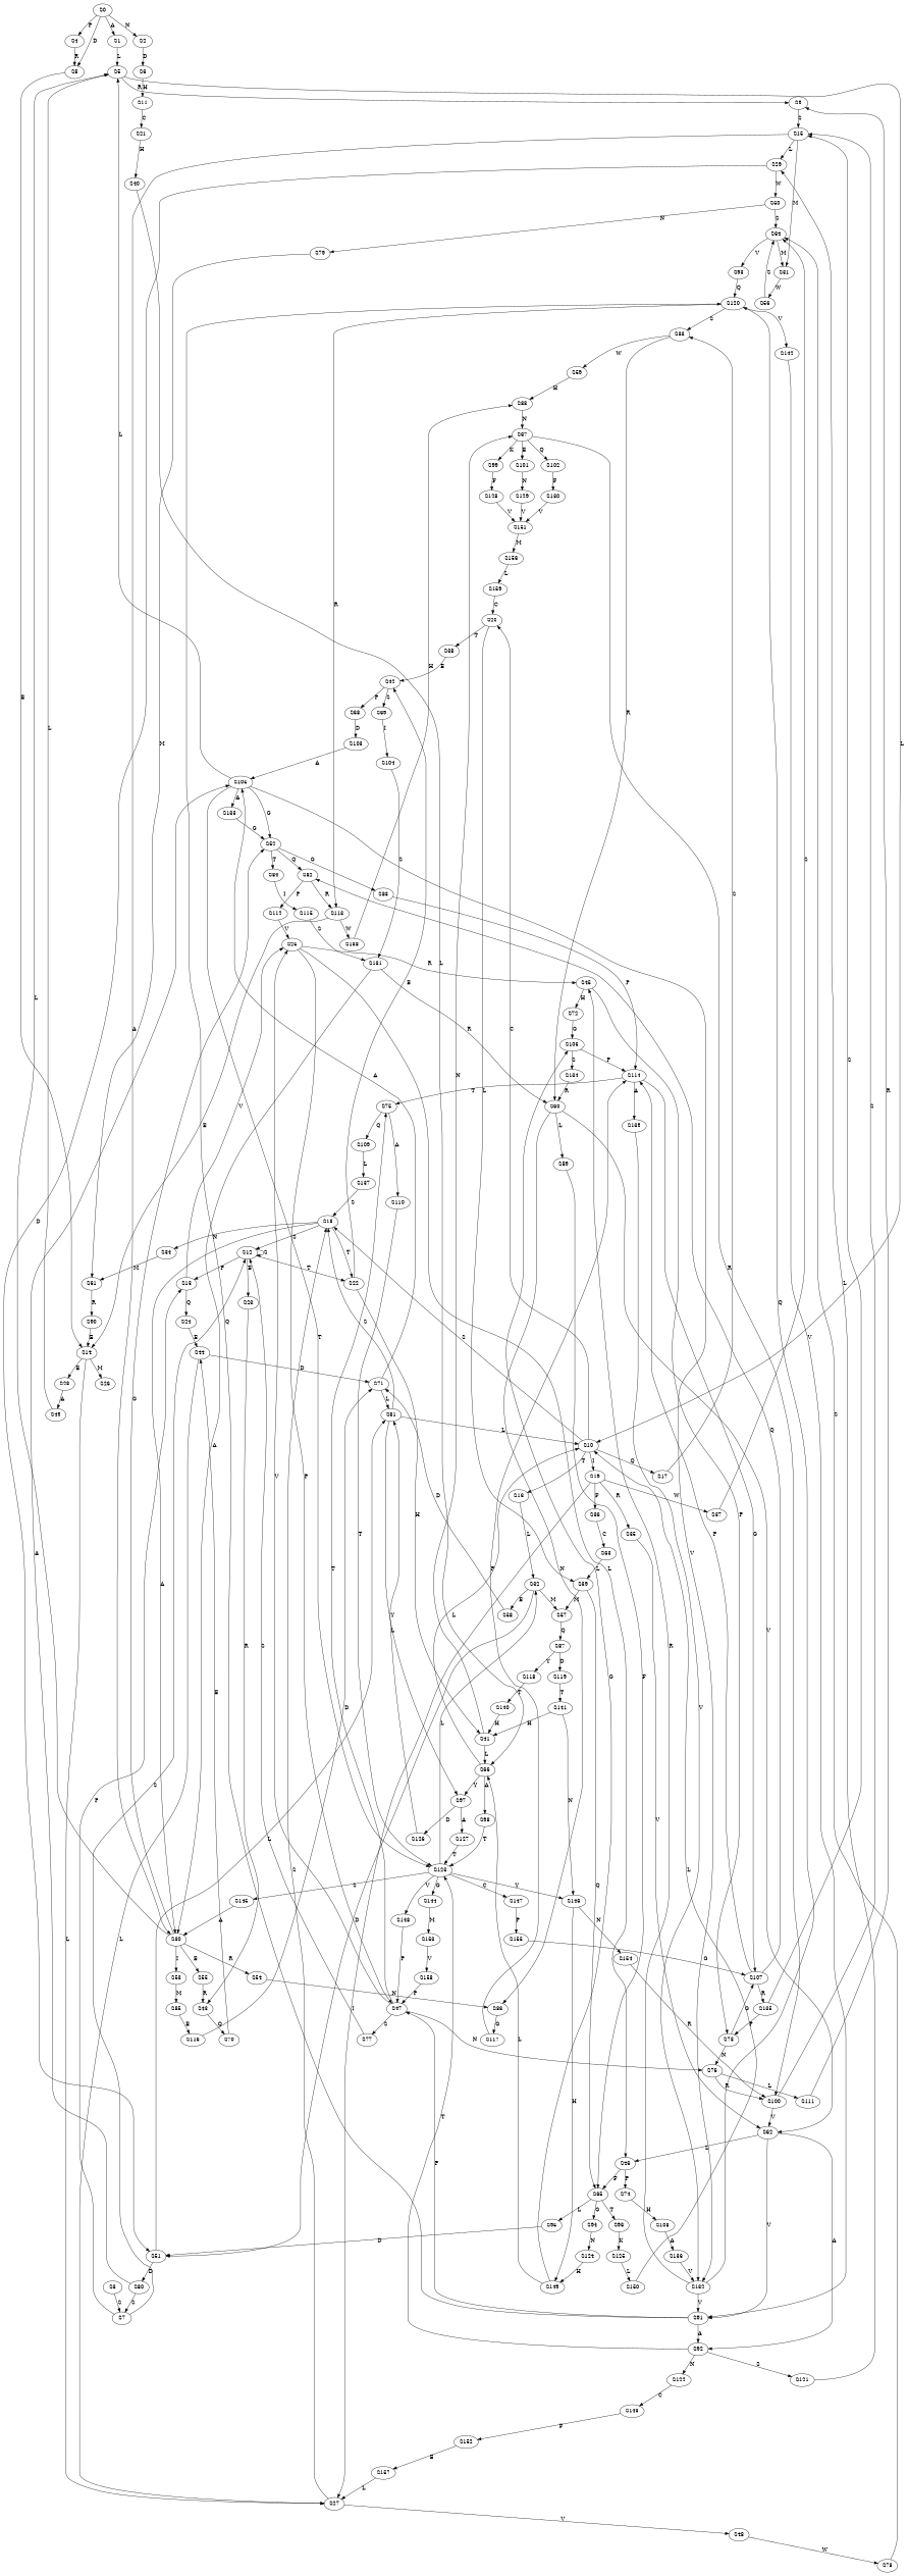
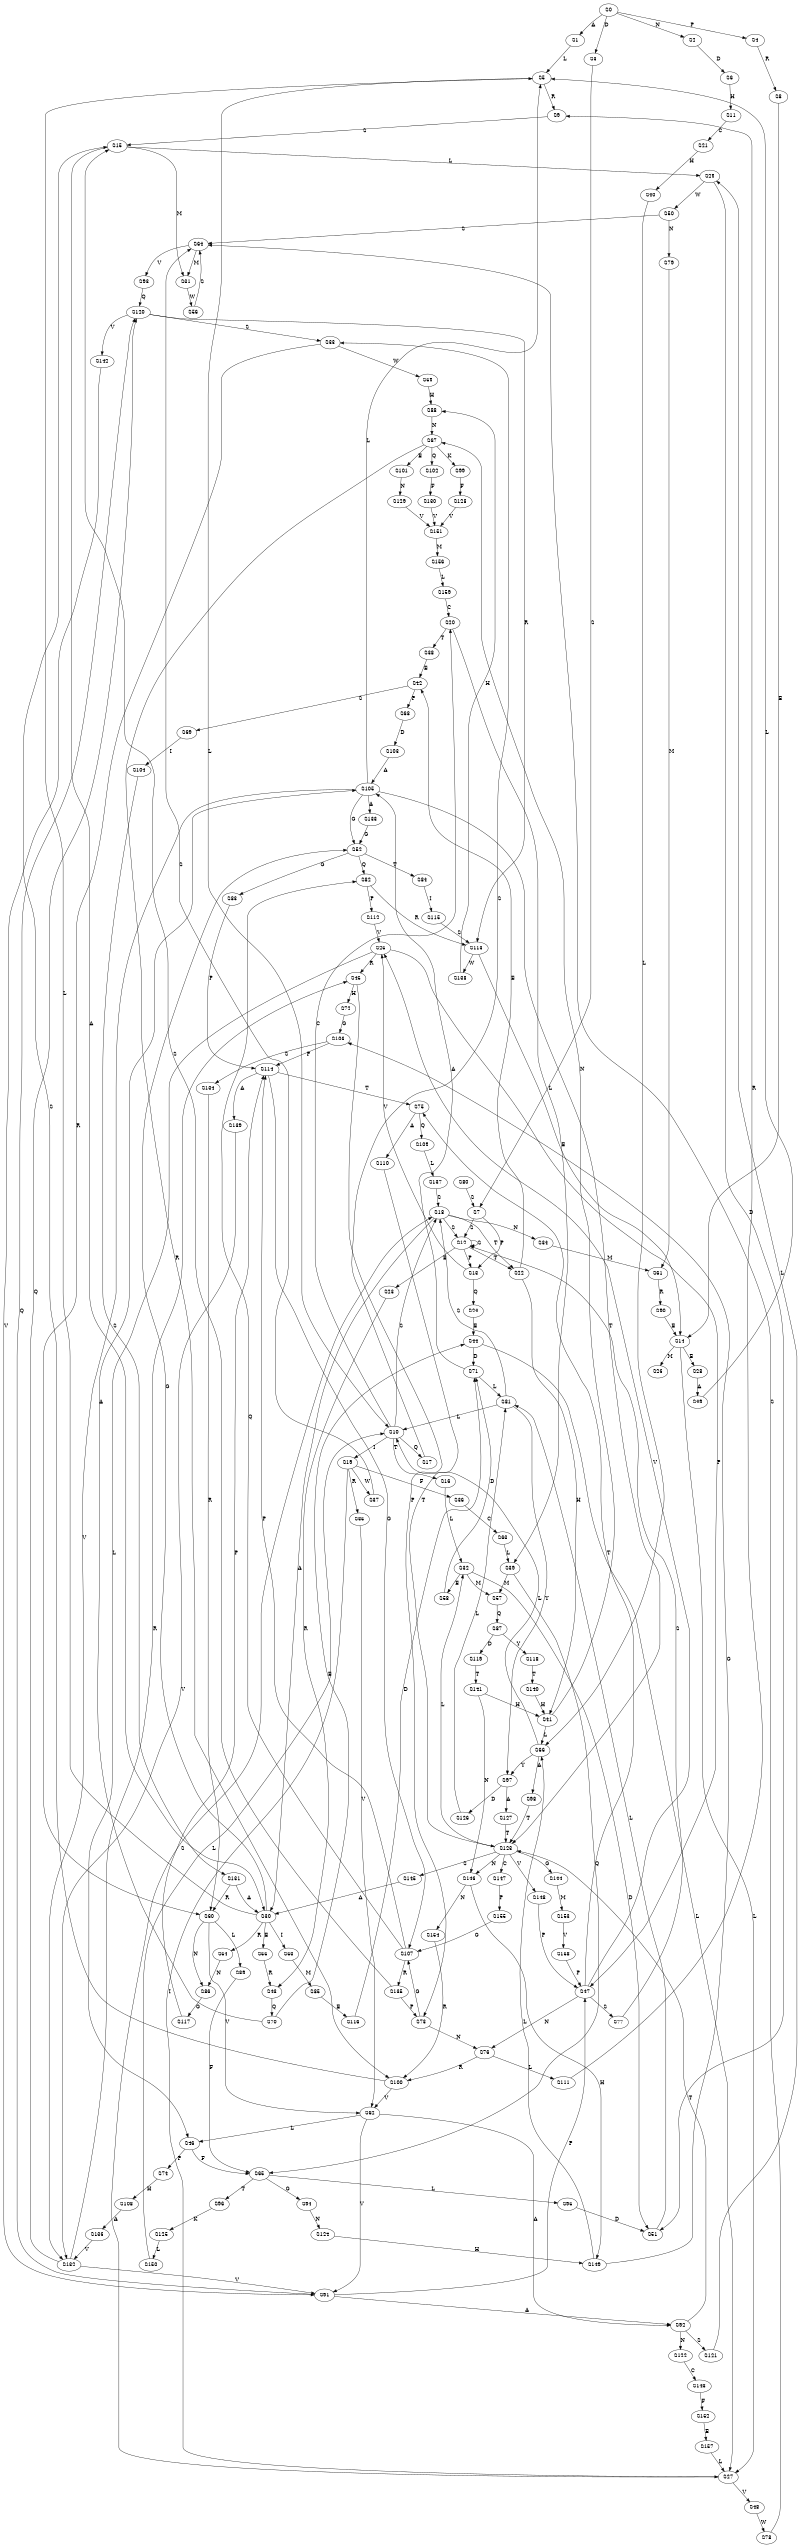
  strict digraph {
    S0
    S1
    S2
    S3
    S4
    S5
    S6
    S7
    S8
    S9
    S10
    S11
    S12
    S13
    S14
    S15
    S16
    S17
    S18
    S19
    S20
    S21
    S22
    S23
    S24
    S25
    S26
    S27
    S28
    S29
    S30
    S31
    S32
    S33
    S34
    S35
    S36
    S37
    S38
    S39
    S40
    S41
    S42
    S43
    S44
    S45
    S46
    S47
    S48
    S49
    S50
    S51
    S52
    S53
    S54
    S55
    S56
    S57
    S58
    S59
    S60
    S61
    S62
    S63
    S64
    S65
    S66
    S67
    S68
    S69
    S70
    S71
    S72
    S73
    S74
    S75
    S76
    S77
    S78
    S79
    S80
    S81
    S82
    S83
    S84
    S85
    S86
    S87
    S88
    S89
    S90
    S91
    S92
    S93
    S94
    S95
    S96
    S97
    S98
    S99
    S100
    S101
    S102
    S103
    S104
    S105
    S106
    S107
    S108
    S109
    S110
    S111
    S112
    S113
    S114
    S115
    S116
    S117
    S118
    S119
    S120
    S121
    S122
    S123
    S124
    S125
    S126
    S127
    S128
    S129
    S130
    S131
    S132
    S133
    S134
    S135
    S136
    S137
    S138
    S139
    S140
    S141
    S142
    S143
    S144
    S145
    S146
    S147
    S148
    S149
    S150
    S151
    S152
    S153
    S154
    S155
    S156
    S157
    S158
    S159
    S0 -> S1 [label=A]
    S0 -> S2 [label=N]
-   S0 -> S8 [label=D]
+   S0 -> S3 [label=D]
    S0 -> S4 [label=P]
    S1 -> S5 [label=L]
    S2 -> S6 [label=D]
    S3 -> S7 [label=S]
    S4 -> S8 [label=R]
    S5 -> S9 [label=R]
    S5 -> S10 [label=L]
    S6 -> S11 [label=H]
    S7 -> S12 [label=S]
    S7 -> S13 [label=P]
    S8 -> S14 [label=E]
    S9 -> S15 [label=S]
    S10 -> S16 [label=T]
    S10 -> S17 [label=Q]
    S10 -> S18 [label=S]
    S10 -> S19 [label=I]
    S10 -> S20 [label=C]
    S11 -> S21 [label=C]
    S12 -> S12 [label=S]
    S12 -> S13 [label=P]
    S12 -> S22 [label=T]
    S12 -> S23 [label=E]
    S13 -> S24 [label=Q]
    S13 -> S25 [label=V]
    S14 -> S26 [label=M]
    S14 -> S27 [label=L]
    S14 -> S28 [label=E]
    S15 -> S29 [label=L]
    S15 -> S30 [label=A]
    S15 -> S31 [label=M]
    S16 -> S32 [label=L]
    S17 -> S33 [label=S]
    S18 -> S12 [label=S]
    S18 -> S22 [label=T]
    S18 -> S30 [label=A]
    S18 -> S34 [label=N]
    S19 -> S27 [label=I]
    S19 -> S35 [label=R]
    S19 -> S36 [label=F]
    S19 -> S37 [label=W]
    S20 -> S38 [label=T]
    S20 -> S39 [label=L]
    S21 -> S40 [label=H]
    S22 -> S41 [label=H]
    S22 -> S42 [label=E]
    S23 -> S43 [label=R]
    S24 -> S44 [label=E]
    S25 -> S45 [label=R]
    S25 -> S46 [label=L]
    S25 -> S47 [label=P]
    S27 -> S18 [label=S]
    S27 -> S48 [label=V]
    S28 -> S49 [label=A]
    S29 -> S50 [label=W]
    S29 -> S51 [label=D]
    S30 -> S5 [label=L]
    S30 -> S52 [label=G]
    S30 -> S53 [label=I]
    S30 -> S54 [label=R]
    S30 -> S55 [label=E]
    S31 -> S56 [label=W]
    S32 -> S51 [label=D]
    S32 -> S57 [label=M]
    S32 -> S58 [label=E]
    S33 -> S59 [label=W]
    S33 -> S60 [label=R]
    S34 -> S61 [label=M]
    S35 -> S62 [label=V]
    S36 -> S63 [label=C]
    S37 -> S64 [label=S]
    S38 -> S42 [label=E]
    S39 -> S57 [label=M]
    S39 -> S65 [label=Q]
    S40 -> S66 [label=L]
    S41 -> S66 [label=L]
    S41 -> S67 [label=N]
    S42 -> S68 [label=P]
    S42 -> S69 [label=S]
    S43 -> S70 [label=Q]
    S44 -> S27 [label=L]
    S44 -> S71 [label=D]
    S45 -> S72 [label=H]
    S45 -> S73 [label=P]
    S46 -> S65 [label=F]
    S46 -> S74 [label=P]
    S47 -> S25 [label=V]
    S47 -> S75 [label=T]
    S47 -> S76 [label=N]
    S47 -> S77 [label=S]
    S48 -> S78 [label=W]
    S49 -> S5 [label=L]
    S50 -> S64 [label=S]
    S50 -> S79 [label=N]
-   S51 -> S80 [label=D]
    S51 -> S81 [label=L]
    S52 -> S82 [label=Q]
    S52 -> S83 [label=G]
    S52 -> S84 [label=T]
    S53 -> S85 [label=M]
    S54 -> S86 [label=N]
    S55 -> S43 [label=R]
    S56 -> S64 [label=S]
    S57 -> S87 [label=Q]
    S58 -> S71 [label=D]
    S59 -> S88 [label=H]
    S60 -> S62 [label=V]
    S60 -> S86 [label=N]
    S60 -> S89 [label=L]
    S61 -> S90 [label=R]
    S62 -> S46 [label=L]
    S62 -> S91 [label=V]
    S62 -> S92 [label=A]
    S63 -> S39 [label=L]
    S64 -> S31 [label=M]
    S64 -> S93 [label=V]
    S65 -> S94 [label=G]
    S65 -> S95 [label=L]
    S65 -> S96 [label=T]
    S66 -> S10 [label=L]
    S66 -> S97 [label=Y]
    S66 -> S98 [label=A]
    S67 -> S99 [label=K]
    S67 -> S100 [label=R]
    S67 -> S101 [label=E]
    S67 -> S102 [label=Q]
    S68 -> S103 [label=D]
    S69 -> S104 [label=I]
    S70 -> S44 [label=E]
    S71 -> S81 [label=L]
    S71 -> S105 [label=A]
    S72 -> S106 [label=G]
    S73 -> S76 [label=N]
    S73 -> S107 [label=G]
    S74 -> S108 [label=H]
    S75 -> S109 [label=Q]
    S75 -> S110 [label=A]
    S76 -> S100 [label=R]
    S76 -> S111 [label=L]
    S77 -> S12 [label=S]
    S78 -> S64 [label=S]
    S79 -> S61 [label=M]
    S80 -> S7 [label=S]
-   S80 -> S105 [label=A]
+   S70 -> S105 [label=A]
    S81 -> S10 [label=L]
    S81 -> S18 [label=S]
    S81 -> S97 [label=Y]
    S82 -> S112 [label=P]
    S82 -> S113 [label=R]
    S83 -> S114 [label=P]
    S84 -> S115 [label=I]
    S85 -> S116 [label=E]
    S86 -> S117 [label=G]
    S87 -> S118 [label=Y]
    S87 -> S119 [label=D]
    S88 -> S67 [label=N]
    S89 -> S65 [label=F]
    S90 -> S14 [label=E]
    S91 -> S47 [label=P]
    S91 -> S92 [label=A]
    S91 -> S120 [label=Q]
    S92 -> S121 [label=S]
    S92 -> S122 [label=N]
    S92 -> S123 [label=T]
    S93 -> S120 [label=Q]
    S94 -> S124 [label=N]
    S95 -> S51 [label=D]
    S96 -> S125 [label=K]
    S97 -> S126 [label=D]
    S97 -> S127 [label=A]
    S98 -> S123 [label=T]
    S99 -> S128 [label=F]
    S100 -> S15 [label=S]
    S100 -> S62 [label=V]
    S101 -> S129 [label=N]
    S102 -> S130 [label=F]
    S103 -> S105 [label=A]
    S104 -> S131 [label=S]
    S105 -> S5 [label=L]
    S105 -> S52 [label=G]
    S105 -> S123 [label=T]
    S105 -> S132 [label=V]
    S105 -> S133 [label=A]
    S106 -> S114 [label=P]
    S106 -> S134 [label=S]
    S107 -> S82 [label=Q]
    S107 -> S114 [label=P]
    S107 -> S135 [label=R]
    S108 -> S136 [label=A]
    S109 -> S137 [label=L]
    S110 -> S123 [label=T]
    S111 -> S9 [label=R]
    S112 -> S25 [label=V]
    S113 -> S14 [label=E]
    S113 -> S138 [label=W]
    S114 -> S75 [label=T]
    S114 -> S107 [label=G]
    S114 -> S139 [label=A]
-   S115 -> S131 [label=S]
+   S115 -> S113 [label=S]
    S116 -> S71 [label=D]
    S117 -> S114 [label=P]
    S118 -> S140 [label=T]
    S119 -> S141 [label=T]
    S120 -> S33 [label=S]
    S120 -> S113 [label=R]
    S120 -> S142 [label=V]
    S121 -> S29 [label=L]
    S122 -> S143 [label=C]
    S123 -> S32 [label=L]
    S123 -> S144 [label=G]
    S123 -> S145 [label=S]
-   S123 -> S146 [label=Y]
+   S123 -> S146 [label=N]
    S123 -> S147 [label=C]
    S123 -> S148 [label=V]
    S124 -> S149 [label=H]
    S125 -> S150 [label=L]
    S126 -> S81 [label=L]
    S127 -> S123 [label=T]
    S128 -> S151 [label=V]
    S129 -> S151 [label=V]
    S130 -> S151 [label=V]
    S131 -> S30 [label=A]
    S131 -> S60 [label=R]
    S132 -> S45 [label=R]
    S132 -> S91 [label=V]
    S132 -> S120 [label=Q]
    S133 -> S52 [label=G]
    S134 -> S60 [label=R]
    S135 -> S15 [label=S]
    S135 -> S73 [label=P]
    S136 -> S132 [label=V]
    S137 -> S18 [label=S]
    S138 -> S88 [label=H]
    S139 -> S132 [label=V]
    S140 -> S41 [label=H]
    S141 -> S41 [label=H]
    S141 -> S146 [label=N]
    S142 -> S91 [label=V]
    S143 -> S152 [label=F]
    S144 -> S153 [label=M]
    S145 -> S30 [label=A]
    S146 -> S149 [label=H]
    S146 -> S154 [label=N]
    S147 -> S155 [label=P]
    S148 -> S47 [label=P]
    S149 -> S66 [label=L]
    S149 -> S106 [label=G]
    S150 -> S10 [label=L]
    S151 -> S156 [label=M]
    S152 -> S157 [label=E]
    S153 -> S158 [label=V]
    S154 -> S100 [label=R]
    S155 -> S107 [label=G]
    S156 -> S159 [label=L]
    S157 -> S27 [label=L]
    S158 -> S47 [label=P]
    S159 -> S20 [label=C]
  }
